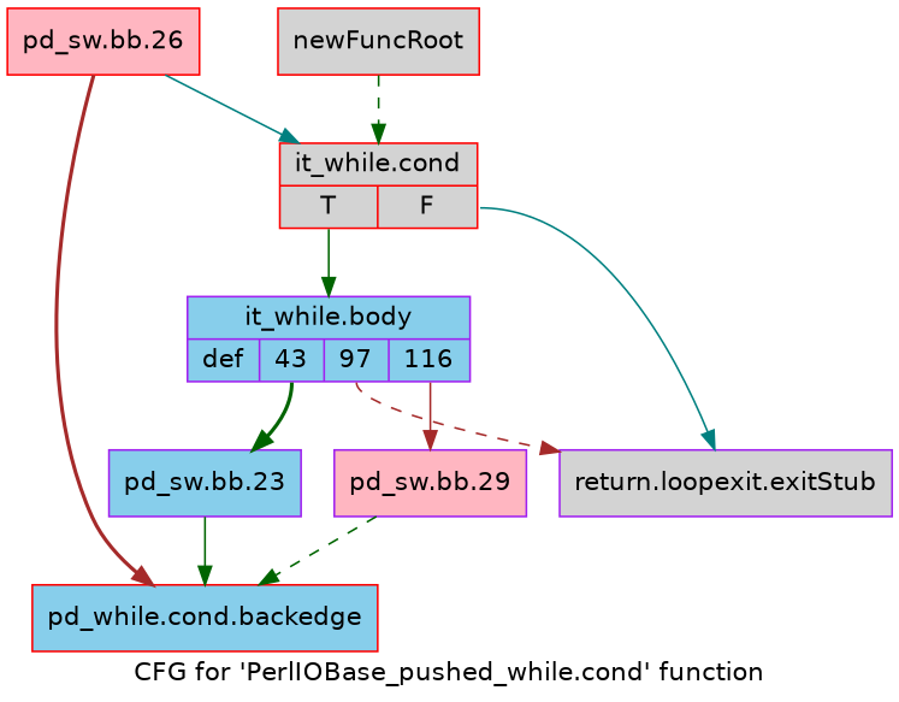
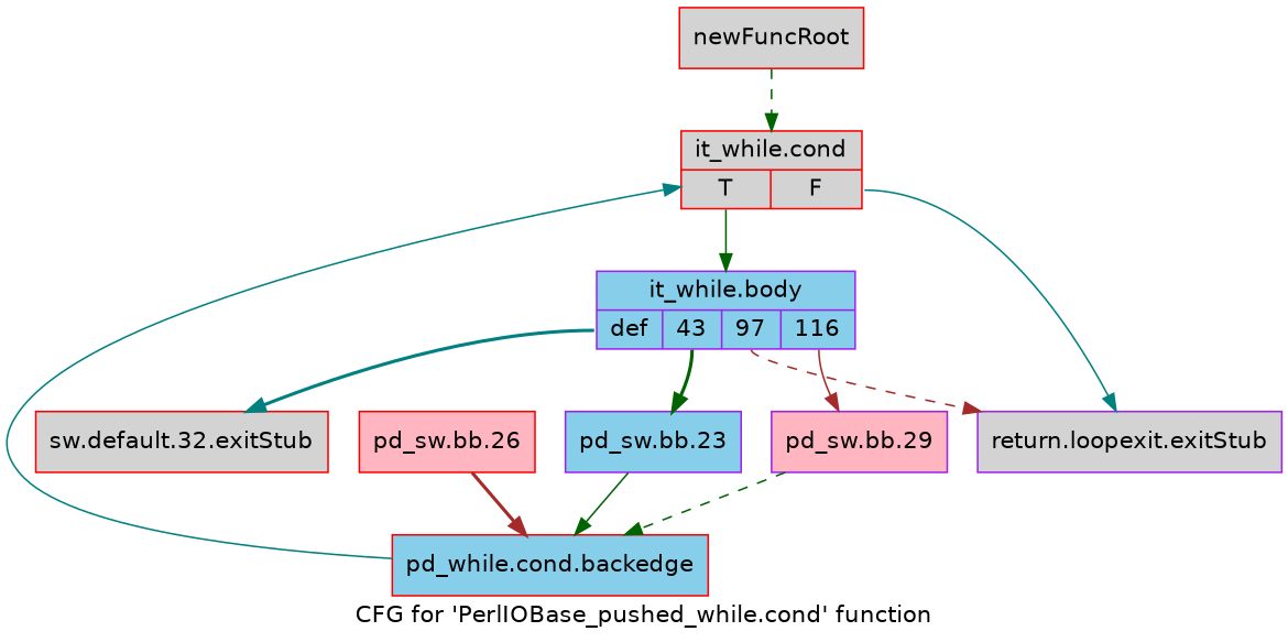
  digraph {
    fontname="DejaVu Sans"
    label="CFG for 'PerlIOBase_pushed_while.cond' function"
    node [color=red fillcolor=lightgrey fontname="DejaVu Sans" shape=record style=filled]
    edge [color=darkgreen fontname="DejaVu Sans" style=solid]
    n1 [label="{newFuncRoot}"]
    n2 [label="{it_while.cond|{<s0>T|<s1>F}}"]
    n3 [color=purple label="{return.loopexit.exitStub}"]
    n4 [color=purple fillcolor=skyblue label="{it_while.body|{<s0>def|<s1>43|<s2>97|<s3>116}}"]
+   n5 [label="{sw.default.32.exitStub}"]
    n6 [color=purple fillcolor=skyblue label="{pd_sw.bb.23}"]
    n7 [color=purple fillcolor=lightpink label="{pd_sw.bb.29}"]
    n8 [fillcolor=skyblue label="{pd_while.cond.backedge}"]
    n9 [fillcolor=lightpink label="{pd_sw.bb.26}"]
    n1 -> n2 [style=dashed]
    n2 -> n3 [color=teal tailport=s1]
    n2 -> n4 [tailport=s0]
    n4 -> n3 [color=brown style=dashed tailport=s2]
+   n4 -> n5 [color=teal style=bold tailport=s0]
    n4 -> n6 [style=bold tailport=s1]
    n4 -> n7 [color=brown tailport=s3]
    n6 -> n8
    n7 -> n8 [style=dashed]
-   n9 -> n2 [color=teal]
+   n8 -> n2 [color=teal]
    n9 -> n8 [color=brown style=bold]
  }
